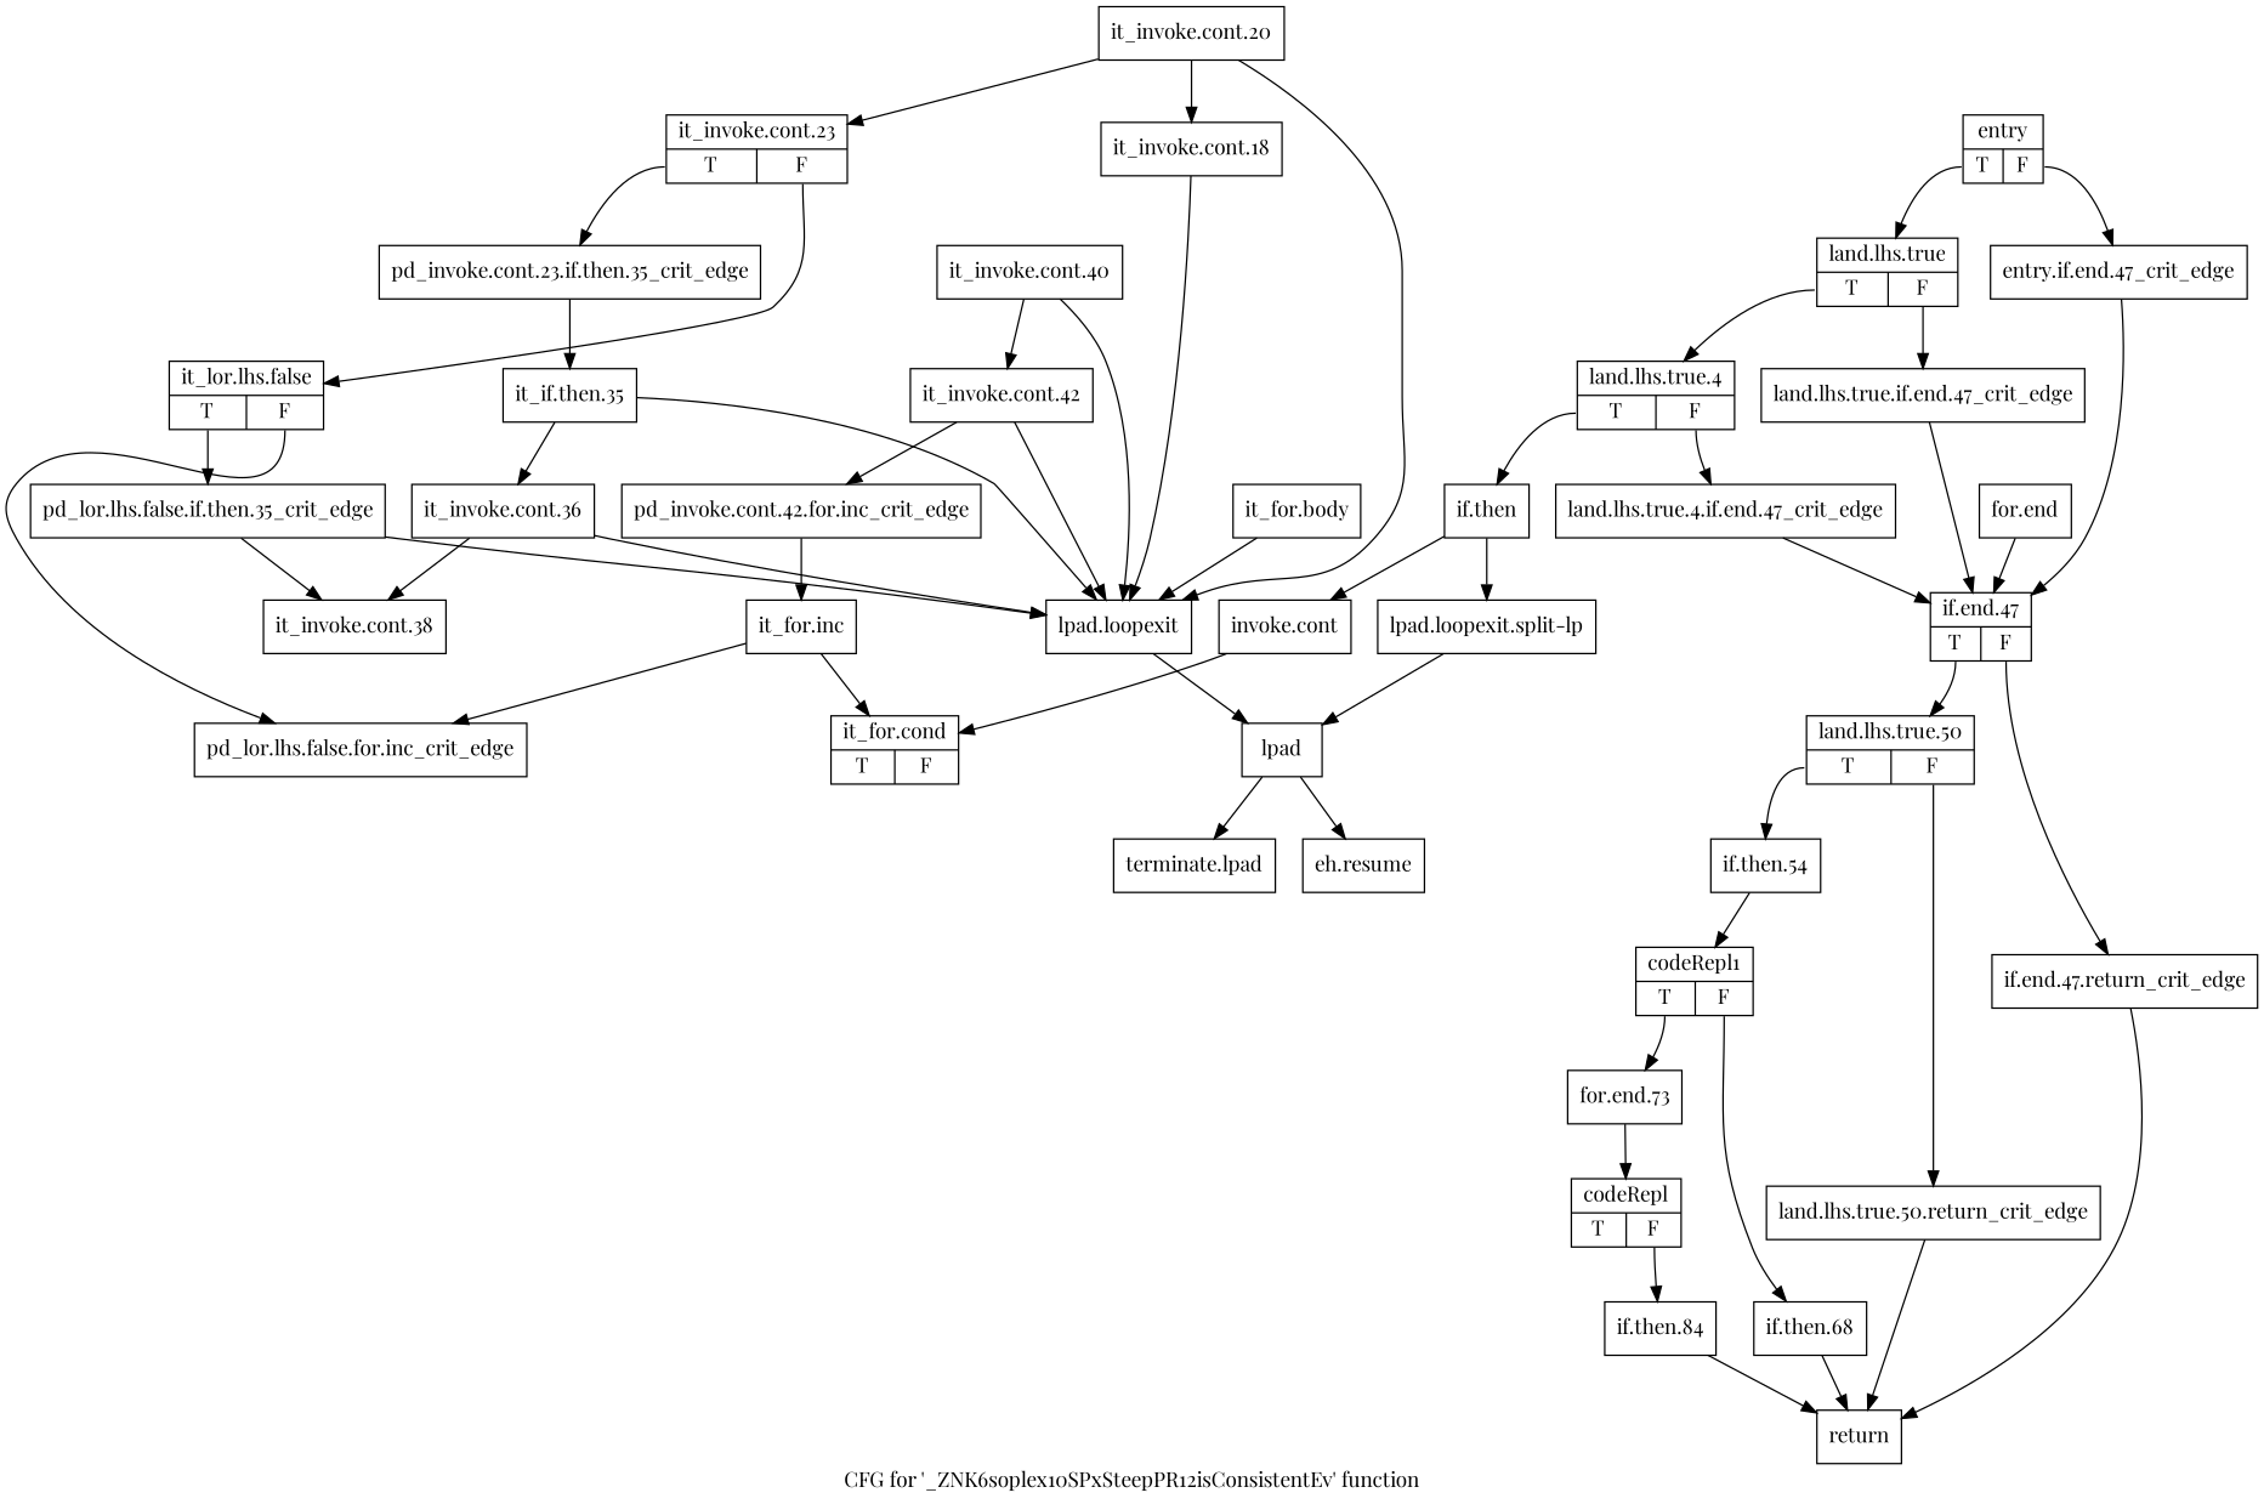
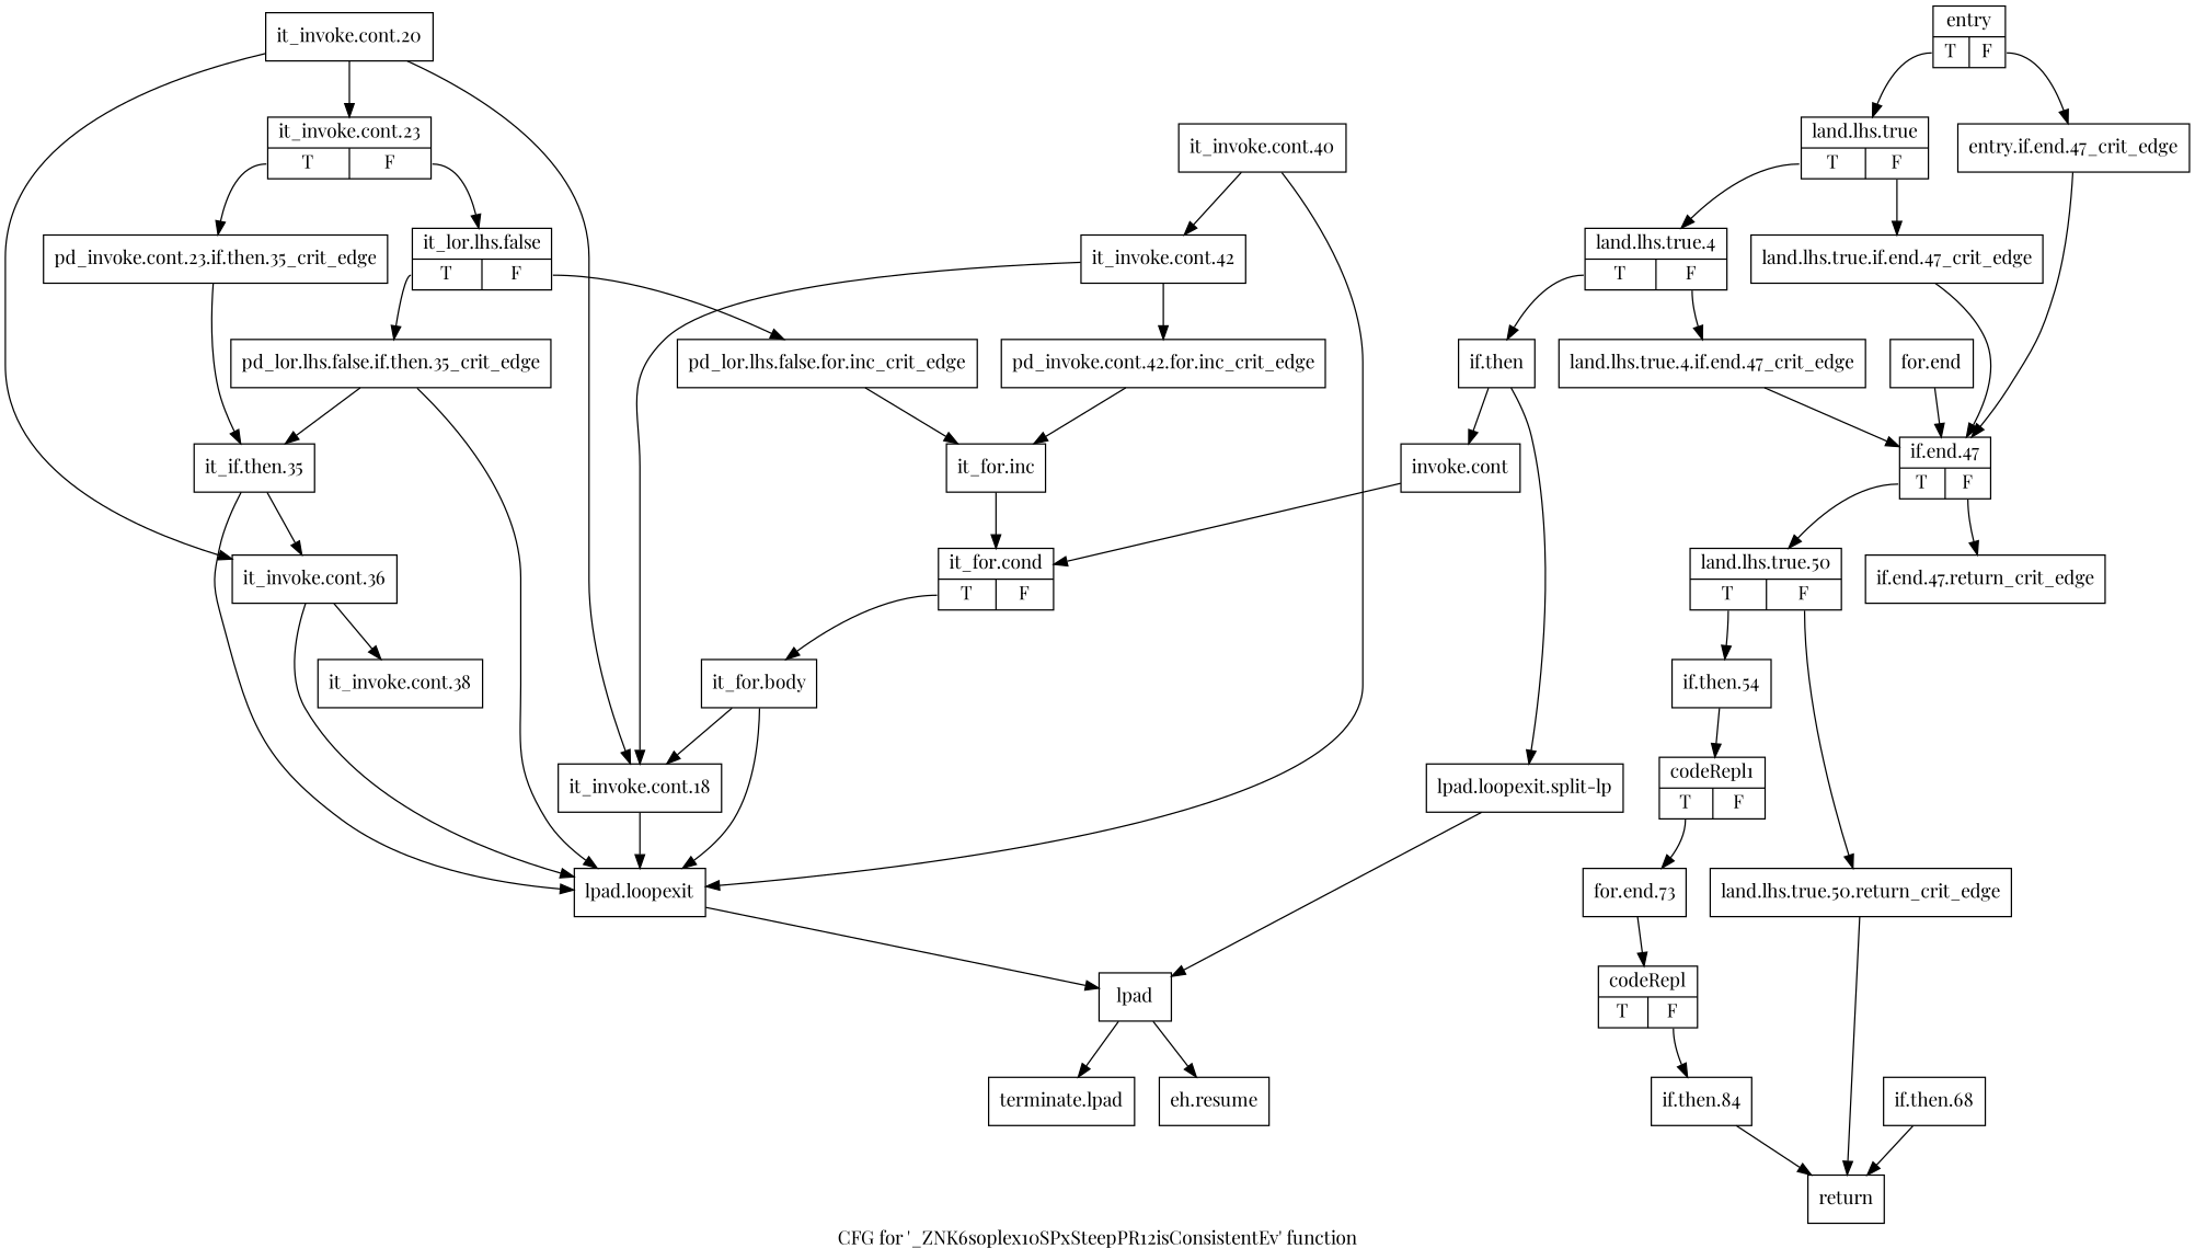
  digraph {
    fontname="Playfair Display"
    label="CFG for '_ZNK6soplex10SPxSteepPR12isConsistentEv' function"
    node [fontname="Playfair Display" shape=record]
    edge [fontname="Playfair Display"]
    n1 [label="{entry|{<s0>T|<s1>F}}"]
    n2 [label="{land.lhs.true|{<s0>T|<s1>F}}"]
    n3 [label="{entry.if.end.47_crit_edge}"]
    n4 [label="{land.lhs.true.4|{<s0>T|<s1>F}}"]
    n5 [label="{land.lhs.true.if.end.47_crit_edge}"]
    n6 [label="{if.end.47|{<s0>T|<s1>F}}"]
    n7 [label="{if.then}"]
    n8 [label="{land.lhs.true.4.if.end.47_crit_edge}"]
    n9 [label="{land.lhs.true.50|{<s0>T|<s1>F}}"]
    n10 [label="{if.end.47.return_crit_edge}"]
    n11 [label="{if.then.54}"]
    n12 [label="{land.lhs.true.50.return_crit_edge}"]
    n13 [label="{return}"]
    n14 [label="{invoke.cont}"]
    n15 [label="{lpad.loopexit.split-lp}"]
    n16 [label="{it_for.cond|{<s0>T|<s1>F}}"]
    n17 [label="{lpad}"]
    n18 [label="{it_for.body}"]
    n19 [label="{eh.resume}"]
    n20 [label="{terminate.lpad}"]
    n21 [label="{it_invoke.cont.18}"]
    n22 [label="{lpad.loopexit}"]
    n23 [label="{for.end}"]
    n24 [label="{it_invoke.cont.20}"]
    n25 [label="{it_invoke.cont.23|{<s0>T|<s1>F}}"]
    n26 [label="{pd_invoke.cont.23.if.then.35_crit_edge}"]
    n27 [label="{it_lor.lhs.false|{<s0>T|<s1>F}}"]
    n28 [label="{it_if.then.35}"]
    n29 [label="{pd_lor.lhs.false.if.then.35_crit_edge}"]
    n30 [label="{pd_lor.lhs.false.for.inc_crit_edge}"]
    n31 [label="{it_invoke.cont.36}"]
    n32 [label="{it_for.inc}"]
    n33 [label="{it_invoke.cont.38}"]
    n34 [label="{it_invoke.cont.40}"]
    n35 [label="{it_invoke.cont.42}"]
    n36 [label="{pd_invoke.cont.42.for.inc_crit_edge}"]
    n37 [label="{codeRepl1|{<s0>T|<s1>F}}"]
    n38 [label="{for.end.73}"]
    n39 [label="{if.then.68}"]
    n40 [label="{codeRepl|{<s0>T|<s1>F}}"]
    n41 [label="{if.then.84}"]
    n1 -> n2 [tailport=s0]
    n1 -> n3 [tailport=s1]
    n2 -> n4 [tailport=s0]
    n2 -> n5 [tailport=s1]
    n3 -> n6
    n4 -> n7 [tailport=s0]
    n4 -> n8 [tailport=s1]
    n5 -> n6
    n6 -> n9 [tailport=s0]
    n6 -> n10 [tailport=s1]
    n7 -> n14
    n7 -> n15
    n8 -> n6
    n9 -> n11 [tailport=s0]
    n9 -> n12 [tailport=s1]
-   n10 -> n13
    n11 -> n37
    n12 -> n13
    n14 -> n16
    n15 -> n17
+   n16 -> n18 [tailport=s0]
    n17 -> n19
    n17 -> n20
+   n18 -> n21
    n18 -> n22
    n21 -> n22
    n22 -> n17
    n23 -> n6
    n24 -> n21
-   n24 -> n22
+   n24 -> n31
    n24 -> n25
    n25 -> n26 [tailport=s0]
    n25 -> n27 [tailport=s1]
    n26 -> n28
    n27 -> n29 [tailport=s0]
    n27 -> n30 [tailport=s1]
    n28 -> n22
    n28 -> n31
    n29 -> n22
-   n29 -> n33
-   n32 -> n30
+   n29 -> n28
+   n30 -> n32
    n31 -> n22
    n31 -> n33
    n32 -> n16
    n34 -> n22
    n34 -> n35
-   n35 -> n22
+   n35 -> n21
    n35 -> n36
    n36 -> n32
    n37 -> n38 [tailport=s0]
-   n37 -> n39 [tailport=s1]
    n38 -> n40
    n39 -> n13
    n40 -> n41 [tailport=s1]
    n41 -> n13
  }
